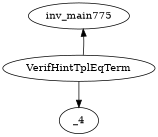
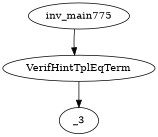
  digraph {
    n1 [label=inv_main775]
    n2 [label=VerifHintTplEqTerm]
-   n3 [label=_4]
-   n2 -> n1
+   n3 [label=_3]
+   n1 -> n2
    n2 -> n3
  }
